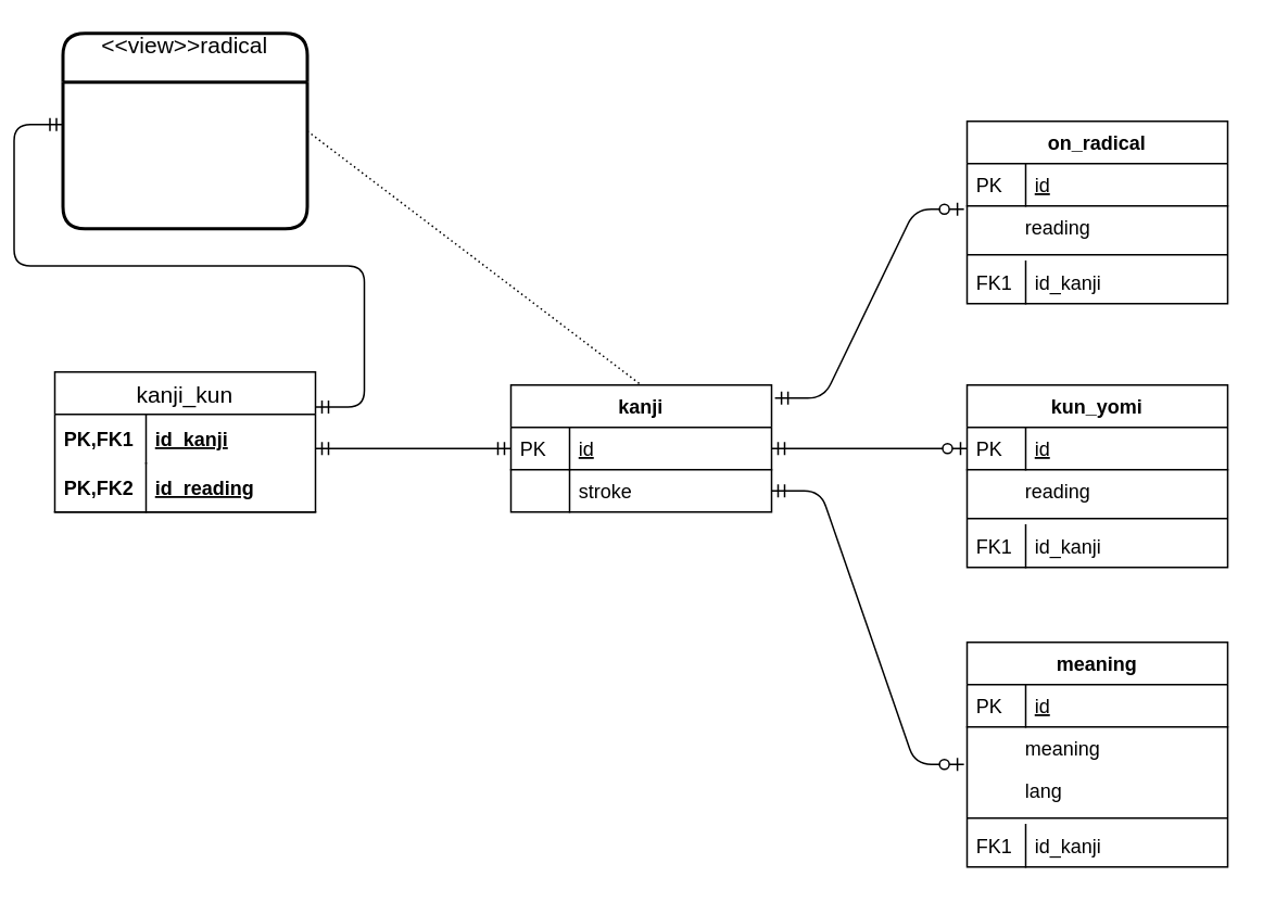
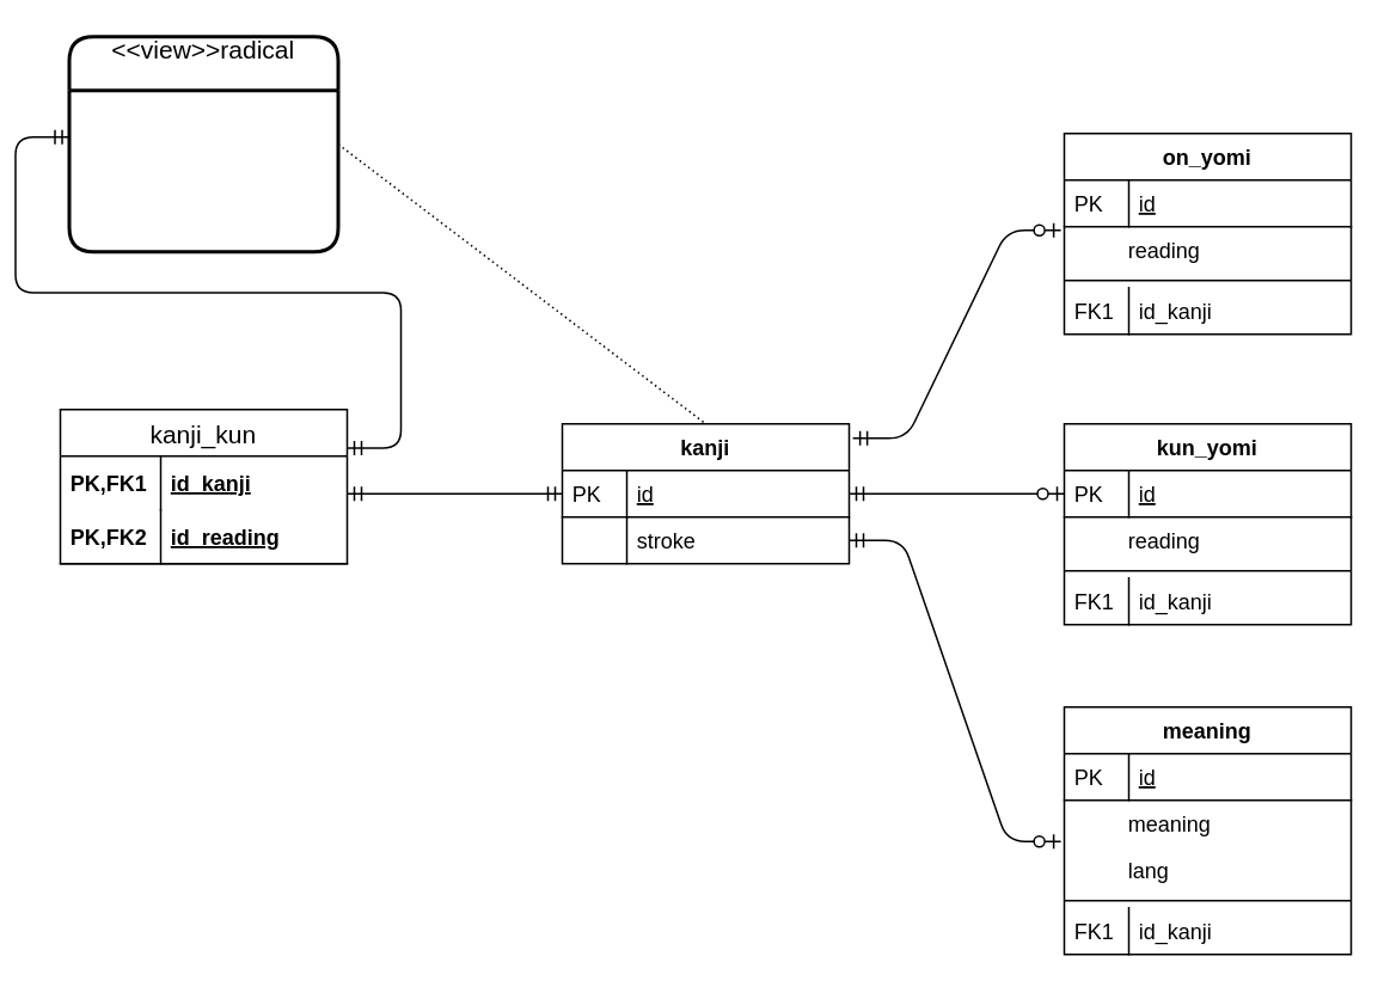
  <mxCell id="0" />
  <mxCell id="1" parent="0" />
  <mxCell id="2" value="meaning" style="swimlane;fontStyle=1;childLayout=stackLayout;horizontal=1;startSize=26;horizontalStack=0;resizeParent=1;resizeLast=0;collapsible=1;marginBottom=0;rounded=0;shadow=0;strokeWidth=1;" vertex="1" parent="1"><mxGeometry x="580" y="394" width="160" height="138" as="geometry"><mxRectangle x="20" y="80" width="160" height="26" as="alternateBounds" /></mxGeometry></mxCell>
  <mxCell id="3" value="id" style="shape=partialRectangle;top=0;left=0;right=0;bottom=1;align=left;verticalAlign=top;fillColor=none;spacingLeft=40;spacingRight=4;overflow=hidden;rotatable=0;points=[[0,0.5],[1,0.5]];portConstraint=eastwest;dropTarget=0;rounded=0;shadow=0;strokeWidth=1;fontStyle=4" vertex="1" parent="2"><mxGeometry y="26" width="160" height="26" as="geometry" /></mxCell>
  <mxCell id="4" value="PK" style="shape=partialRectangle;top=0;left=0;bottom=0;fillColor=none;align=left;verticalAlign=top;spacingLeft=4;spacingRight=4;overflow=hidden;rotatable=0;points=[];portConstraint=eastwest;part=1;" vertex="1" connectable="0" parent="3"><mxGeometry width="36" height="26" as="geometry" /></mxCell>
  <mxCell id="5" value="meaning" style="shape=partialRectangle;top=0;left=0;right=0;bottom=0;align=left;verticalAlign=top;fillColor=none;spacingLeft=34;spacingRight=4;overflow=hidden;rotatable=0;points=[[0,0.5],[1,0.5]];portConstraint=eastwest;dropTarget=0;fontSize=12;" vertex="1" parent="2"><mxGeometry y="52" width="160" height="26" as="geometry" /></mxCell>
  <mxCell id="6" value="" style="shape=partialRectangle;top=0;left=0;bottom=0;right=0;fillColor=none;align=left;verticalAlign=top;spacingLeft=4;spacingRight=4;overflow=hidden;rotatable=0;points=[];portConstraint=eastwest;part=1;fontSize=12;" vertex="1" connectable="0" parent="5"><mxGeometry width="30" height="26" as="geometry" /></mxCell>
  <mxCell id="7" value="lang" style="shape=partialRectangle;top=0;left=0;right=0;bottom=0;align=left;verticalAlign=top;fillColor=none;spacingLeft=34;spacingRight=4;overflow=hidden;rotatable=0;points=[[0,0.5],[1,0.5]];portConstraint=eastwest;dropTarget=0;fontSize=12;" vertex="1" parent="2"><mxGeometry y="78" width="160" height="26" as="geometry" /></mxCell>
  <mxCell id="8" value="" style="shape=partialRectangle;top=0;left=0;bottom=0;right=0;fillColor=none;align=left;verticalAlign=top;spacingLeft=4;spacingRight=4;overflow=hidden;rotatable=0;points=[];portConstraint=eastwest;part=1;fontSize=12;" vertex="1" connectable="0" parent="7"><mxGeometry width="30" height="26" as="geometry" /></mxCell>
  <mxCell id="9" value="" style="line;strokeWidth=1;fillColor=none;align=left;verticalAlign=middle;spacingTop=-1;spacingLeft=3;spacingRight=3;rotatable=0;labelPosition=right;points=[];portConstraint=eastwest;fontSize=12;" vertex="1" parent="2"><mxGeometry y="104" width="160" height="8" as="geometry" /></mxCell>
  <mxCell id="10" value="id_kanji" style="shape=partialRectangle;top=0;left=0;right=0;bottom=0;align=left;verticalAlign=top;fillColor=none;spacingLeft=40;spacingRight=4;overflow=hidden;rotatable=0;points=[[0,0.5],[1,0.5]];portConstraint=eastwest;dropTarget=0;rounded=0;shadow=0;strokeWidth=1;" vertex="1" parent="2"><mxGeometry y="112" width="160" height="26" as="geometry" /></mxCell>
  <mxCell id="11" value="FK1" style="shape=partialRectangle;top=0;left=0;bottom=0;fillColor=none;align=left;verticalAlign=top;spacingLeft=4;spacingRight=4;overflow=hidden;rotatable=0;points=[];portConstraint=eastwest;part=1;" vertex="1" connectable="0" parent="10"><mxGeometry width="36" height="26" as="geometry" /></mxCell>
  <mxCell id="12" value="kun_yomi" style="swimlane;fontStyle=1;childLayout=stackLayout;horizontal=1;startSize=26;horizontalStack=0;resizeParent=1;resizeLast=0;collapsible=1;marginBottom=0;rounded=0;shadow=0;strokeWidth=1;" vertex="1" parent="1"><mxGeometry x="580" y="236" width="160" height="112" as="geometry"><mxRectangle x="20" y="80" width="160" height="26" as="alternateBounds" /></mxGeometry></mxCell>
  <mxCell id="13" value="id" style="shape=partialRectangle;top=0;left=0;right=0;bottom=1;align=left;verticalAlign=top;fillColor=none;spacingLeft=40;spacingRight=4;overflow=hidden;rotatable=0;points=[[0,0.5],[1,0.5]];portConstraint=eastwest;dropTarget=0;rounded=0;shadow=0;strokeWidth=1;fontStyle=4" vertex="1" parent="12"><mxGeometry y="26" width="160" height="26" as="geometry" /></mxCell>
  <mxCell id="14" value="PK" style="shape=partialRectangle;top=0;left=0;bottom=0;fillColor=none;align=left;verticalAlign=top;spacingLeft=4;spacingRight=4;overflow=hidden;rotatable=0;points=[];portConstraint=eastwest;part=1;" vertex="1" connectable="0" parent="13"><mxGeometry width="36" height="26" as="geometry" /></mxCell>
  <mxCell id="15" value="reading" style="shape=partialRectangle;top=0;left=0;right=0;bottom=0;align=left;verticalAlign=top;fillColor=none;spacingLeft=34;spacingRight=4;overflow=hidden;rotatable=0;points=[[0,0.5],[1,0.5]];portConstraint=eastwest;dropTarget=0;fontSize=12;" vertex="1" parent="12"><mxGeometry y="52" width="160" height="26" as="geometry" /></mxCell>
  <mxCell id="16" value="" style="shape=partialRectangle;top=0;left=0;bottom=0;right=0;fillColor=none;align=left;verticalAlign=top;spacingLeft=4;spacingRight=4;overflow=hidden;rotatable=0;points=[];portConstraint=eastwest;part=1;fontSize=12;" vertex="1" connectable="0" parent="15"><mxGeometry width="30" height="26" as="geometry" /></mxCell>
  <mxCell id="17" value="" style="line;strokeWidth=1;fillColor=none;align=left;verticalAlign=middle;spacingTop=-1;spacingLeft=3;spacingRight=3;rotatable=0;labelPosition=right;points=[];portConstraint=eastwest;fontSize=12;" vertex="1" parent="12"><mxGeometry y="78" width="160" height="8" as="geometry" /></mxCell>
  <mxCell id="18" value="id_kanji" style="shape=partialRectangle;top=0;left=0;right=0;bottom=0;align=left;verticalAlign=top;fillColor=none;spacingLeft=40;spacingRight=4;overflow=hidden;rotatable=0;points=[[0,0.5],[1,0.5]];portConstraint=eastwest;dropTarget=0;rounded=0;shadow=0;strokeWidth=1;" vertex="1" parent="12"><mxGeometry y="86" width="160" height="26" as="geometry" /></mxCell>
  <mxCell id="19" value="FK1" style="shape=partialRectangle;top=0;left=0;bottom=0;fillColor=none;align=left;verticalAlign=top;spacingLeft=4;spacingRight=4;overflow=hidden;rotatable=0;points=[];portConstraint=eastwest;part=1;" vertex="1" connectable="0" parent="18"><mxGeometry width="36" height="26" as="geometry" /></mxCell>
- <mxCell id="20" value="on_radical" style="swimlane;fontStyle=1;childLayout=stackLayout;horizontal=1;startSize=26;horizontalStack=0;resizeParent=1;resizeLast=0;collapsible=1;marginBottom=0;rounded=0;shadow=0;strokeWidth=1;" vertex="1" parent="1"><mxGeometry x="580" y="74" width="160" height="112" as="geometry"><mxRectangle x="20" y="80" width="160" height="26" as="alternateBounds" /></mxGeometry></mxCell>
+ <mxCell id="20" value="on_yomi" style="swimlane;fontStyle=1;childLayout=stackLayout;horizontal=1;startSize=26;horizontalStack=0;resizeParent=1;resizeLast=0;collapsible=1;marginBottom=0;rounded=0;shadow=0;strokeWidth=1;" vertex="1" parent="1"><mxGeometry x="580" y="74" width="160" height="112" as="geometry"><mxRectangle x="20" y="80" width="160" height="26" as="alternateBounds" /></mxGeometry></mxCell>
  <mxCell id="21" value="id" style="shape=partialRectangle;top=0;left=0;right=0;bottom=1;align=left;verticalAlign=top;fillColor=none;spacingLeft=40;spacingRight=4;overflow=hidden;rotatable=0;points=[[0,0.5],[1,0.5]];portConstraint=eastwest;dropTarget=0;rounded=0;shadow=0;strokeWidth=1;fontStyle=4" vertex="1" parent="20"><mxGeometry y="26" width="160" height="26" as="geometry" /></mxCell>
  <mxCell id="22" value="PK" style="shape=partialRectangle;top=0;left=0;bottom=0;fillColor=none;align=left;verticalAlign=top;spacingLeft=4;spacingRight=4;overflow=hidden;rotatable=0;points=[];portConstraint=eastwest;part=1;" vertex="1" connectable="0" parent="21"><mxGeometry width="36" height="26" as="geometry" /></mxCell>
  <mxCell id="23" value="reading" style="shape=partialRectangle;top=0;left=0;right=0;bottom=0;align=left;verticalAlign=top;fillColor=none;spacingLeft=34;spacingRight=4;overflow=hidden;rotatable=0;points=[[0,0.5],[1,0.5]];portConstraint=eastwest;dropTarget=0;fontSize=12;" vertex="1" parent="20"><mxGeometry y="52" width="160" height="26" as="geometry" /></mxCell>
  <mxCell id="24" value="" style="shape=partialRectangle;top=0;left=0;bottom=0;right=0;fillColor=none;align=left;verticalAlign=top;spacingLeft=4;spacingRight=4;overflow=hidden;rotatable=0;points=[];portConstraint=eastwest;part=1;fontSize=12;" vertex="1" connectable="0" parent="23"><mxGeometry width="30" height="26" as="geometry" /></mxCell>
  <mxCell id="25" value="" style="line;strokeWidth=1;fillColor=none;align=left;verticalAlign=middle;spacingTop=-1;spacingLeft=3;spacingRight=3;rotatable=0;labelPosition=right;points=[];portConstraint=eastwest;fontSize=12;" vertex="1" parent="20"><mxGeometry y="78" width="160" height="8" as="geometry" /></mxCell>
  <mxCell id="26" value="id_kanji" style="shape=partialRectangle;top=0;left=0;right=0;bottom=0;align=left;verticalAlign=top;fillColor=none;spacingLeft=40;spacingRight=4;overflow=hidden;rotatable=0;points=[[0,0.5],[1,0.5]];portConstraint=eastwest;dropTarget=0;rounded=0;shadow=0;strokeWidth=1;" vertex="1" parent="20"><mxGeometry y="86" width="160" height="26" as="geometry" /></mxCell>
  <mxCell id="27" value="FK1" style="shape=partialRectangle;top=0;left=0;bottom=0;fillColor=none;align=left;verticalAlign=top;spacingLeft=4;spacingRight=4;overflow=hidden;rotatable=0;points=[];portConstraint=eastwest;part=1;" vertex="1" connectable="0" parent="26"><mxGeometry width="36" height="26" as="geometry" /></mxCell>
  <mxCell id="28" value="kanji" style="swimlane;fontStyle=1;childLayout=stackLayout;horizontal=1;startSize=26;horizontalStack=0;resizeParent=1;resizeLast=0;collapsible=1;marginBottom=0;rounded=0;shadow=0;strokeWidth=1;" parent="1" vertex="1"><mxGeometry x="300" y="236" width="160" height="78" as="geometry"><mxRectangle x="20" y="80" width="160" height="26" as="alternateBounds" /></mxGeometry></mxCell>
  <mxCell id="29" value="id" style="shape=partialRectangle;top=0;left=0;right=0;bottom=1;align=left;verticalAlign=top;fillColor=none;spacingLeft=40;spacingRight=4;overflow=hidden;rotatable=0;points=[[0,0.5],[1,0.5]];portConstraint=eastwest;dropTarget=0;rounded=0;shadow=0;strokeWidth=1;fontStyle=4" parent="28" vertex="1"><mxGeometry y="26" width="160" height="26" as="geometry" /></mxCell>
  <mxCell id="30" value="PK" style="shape=partialRectangle;top=0;left=0;bottom=0;fillColor=none;align=left;verticalAlign=top;spacingLeft=4;spacingRight=4;overflow=hidden;rotatable=0;points=[];portConstraint=eastwest;part=1;" parent="29" vertex="1" connectable="0"><mxGeometry width="36" height="26" as="geometry" /></mxCell>
  <mxCell id="31" value="stroke" style="shape=partialRectangle;top=0;left=0;right=0;bottom=0;align=left;verticalAlign=top;fillColor=none;spacingLeft=40;spacingRight=4;overflow=hidden;rotatable=0;points=[[0,0.5],[1,0.5]];portConstraint=eastwest;dropTarget=0;rounded=0;shadow=0;strokeWidth=1;" parent="28" vertex="1"><mxGeometry y="52" width="160" height="26" as="geometry" /></mxCell>
  <mxCell id="32" value="" style="shape=partialRectangle;top=0;left=0;bottom=0;fillColor=none;align=left;verticalAlign=top;spacingLeft=4;spacingRight=4;overflow=hidden;rotatable=0;points=[];portConstraint=eastwest;part=1;" parent="31" vertex="1" connectable="0"><mxGeometry width="36" height="26" as="geometry" /></mxCell>
  <mxCell id="33" value="" style="endArrow=none;html=1;rounded=0;dashed=1;dashPattern=1 2;entryX=0.5;entryY=0;entryDx=0;entryDy=0;exitX=1;exitY=0.5;exitDx=0;exitDy=0;" edge="1" parent="1" source="34" target="28"><mxGeometry relative="1" as="geometry"><mxPoint x="270" y="104" as="sourcePoint" /><mxPoint x="350" y="354" as="targetPoint" /><Array as="points" /></mxGeometry></mxCell>
  <mxCell id="34" value="&lt;&lt;view&gt;&gt;radical&#10;" style="swimlane;childLayout=stackLayout;horizontal=1;startSize=30;horizontalStack=0;rounded=1;fontSize=14;fontStyle=0;strokeWidth=2;resizeParent=0;resizeLast=1;shadow=0;dashed=0;align=center;" vertex="1" parent="1"><mxGeometry x="25" y="20" width="150" height="120" as="geometry" /></mxCell>
  <mxCell id="35" value="kanji_kun" style="swimlane;fontStyle=0;childLayout=stackLayout;horizontal=1;startSize=26;horizontalStack=0;resizeParent=1;resizeParentMax=0;resizeLast=0;collapsible=1;marginBottom=0;align=center;fontSize=14;" vertex="1" parent="1"><mxGeometry x="20" y="228" width="160" height="86" as="geometry" /></mxCell>
  <mxCell id="36" value="id_kanji" style="shape=partialRectangle;top=0;left=0;right=0;bottom=0;align=left;verticalAlign=middle;fillColor=none;spacingLeft=60;spacingRight=4;overflow=hidden;rotatable=0;points=[[0,0.5],[1,0.5]];portConstraint=eastwest;dropTarget=0;fontStyle=5;fontSize=12;" vertex="1" parent="35"><mxGeometry y="26" width="160" height="30" as="geometry" /></mxCell>
  <mxCell id="37" value="PK,FK1" style="shape=partialRectangle;fontStyle=1;top=0;left=0;bottom=0;fillColor=none;align=left;verticalAlign=middle;spacingLeft=4;spacingRight=4;overflow=hidden;rotatable=0;points=[];portConstraint=eastwest;part=1;fontSize=12;" vertex="1" connectable="0" parent="36"><mxGeometry width="56" height="30" as="geometry" /></mxCell>
  <mxCell id="38" value="id_reading" style="shape=partialRectangle;top=0;left=0;right=0;bottom=1;align=left;verticalAlign=middle;fillColor=none;spacingLeft=60;spacingRight=4;overflow=hidden;rotatable=0;points=[[0,0.5],[1,0.5]];portConstraint=eastwest;dropTarget=0;fontStyle=5;fontSize=12;" vertex="1" parent="35"><mxGeometry y="56" width="160" height="30" as="geometry" /></mxCell>
  <mxCell id="39" value="PK,FK2" style="shape=partialRectangle;fontStyle=1;top=0;left=0;bottom=0;fillColor=none;align=left;verticalAlign=middle;spacingLeft=4;spacingRight=4;overflow=hidden;rotatable=0;points=[];portConstraint=eastwest;part=1;fontSize=12;" vertex="1" connectable="0" parent="38"><mxGeometry width="56" height="30" as="geometry" /></mxCell>
  <mxCell id="40" value="" style="edgeStyle=entityRelationEdgeStyle;fontSize=12;html=1;endArrow=ERzeroToOne;startArrow=ERmandOne;entryX=-0.012;entryY=0.077;entryDx=0;entryDy=0;entryPerimeter=0;exitX=1.013;exitY=0.103;exitDx=0;exitDy=0;exitPerimeter=0;" edge="1" parent="1" source="28" target="23"><mxGeometry width="100" height="100" relative="1" as="geometry"><mxPoint x="340" y="464" as="sourcePoint" /><mxPoint x="440" y="364" as="targetPoint" /></mxGeometry></mxCell>
  <mxCell id="41" value="" style="edgeStyle=entityRelationEdgeStyle;fontSize=12;html=1;endArrow=ERzeroToOne;startArrow=ERmandOne;entryX=0;entryY=0.5;entryDx=0;entryDy=0;exitX=1;exitY=0.5;exitDx=0;exitDy=0;" edge="1" parent="1" source="29" target="13"><mxGeometry width="100" height="100" relative="1" as="geometry"><mxPoint x="340" y="464" as="sourcePoint" /><mxPoint x="440" y="364" as="targetPoint" /></mxGeometry></mxCell>
  <mxCell id="42" value="" style="edgeStyle=entityRelationEdgeStyle;fontSize=12;html=1;endArrow=ERzeroToOne;startArrow=ERmandOne;entryX=-0.012;entryY=0.885;entryDx=0;entryDy=0;entryPerimeter=0;exitX=1;exitY=0.5;exitDx=0;exitDy=0;" edge="1" parent="1" source="31" target="5"><mxGeometry width="100" height="100" relative="1" as="geometry"><mxPoint x="340" y="464" as="sourcePoint" /><mxPoint x="440" y="364" as="targetPoint" /></mxGeometry></mxCell>
  <mxCell id="43" value="" style="edgeStyle=entityRelationEdgeStyle;fontSize=12;html=1;endArrow=ERmandOne;startArrow=ERmandOne;entryX=0;entryY=0.5;entryDx=0;entryDy=0;" edge="1" parent="1" target="29"><mxGeometry width="100" height="100" relative="1" as="geometry"><mxPoint x="180" y="275" as="sourcePoint" /><mxPoint x="440" y="364" as="targetPoint" /></mxGeometry></mxCell>
  <mxCell id="44" value="" style="edgeStyle=entityRelationEdgeStyle;fontSize=12;html=1;endArrow=ERmandOne;startArrow=ERmandOne;exitX=1;exitY=0.25;exitDx=0;exitDy=0;strokeColor=#000000;rounded=1;" edge="1" parent="1" source="35"><mxGeometry width="100" height="100" relative="1" as="geometry"><mxPoint x="-35" y="236" as="sourcePoint" /><mxPoint x="25" y="76" as="targetPoint" /></mxGeometry></mxCell>
